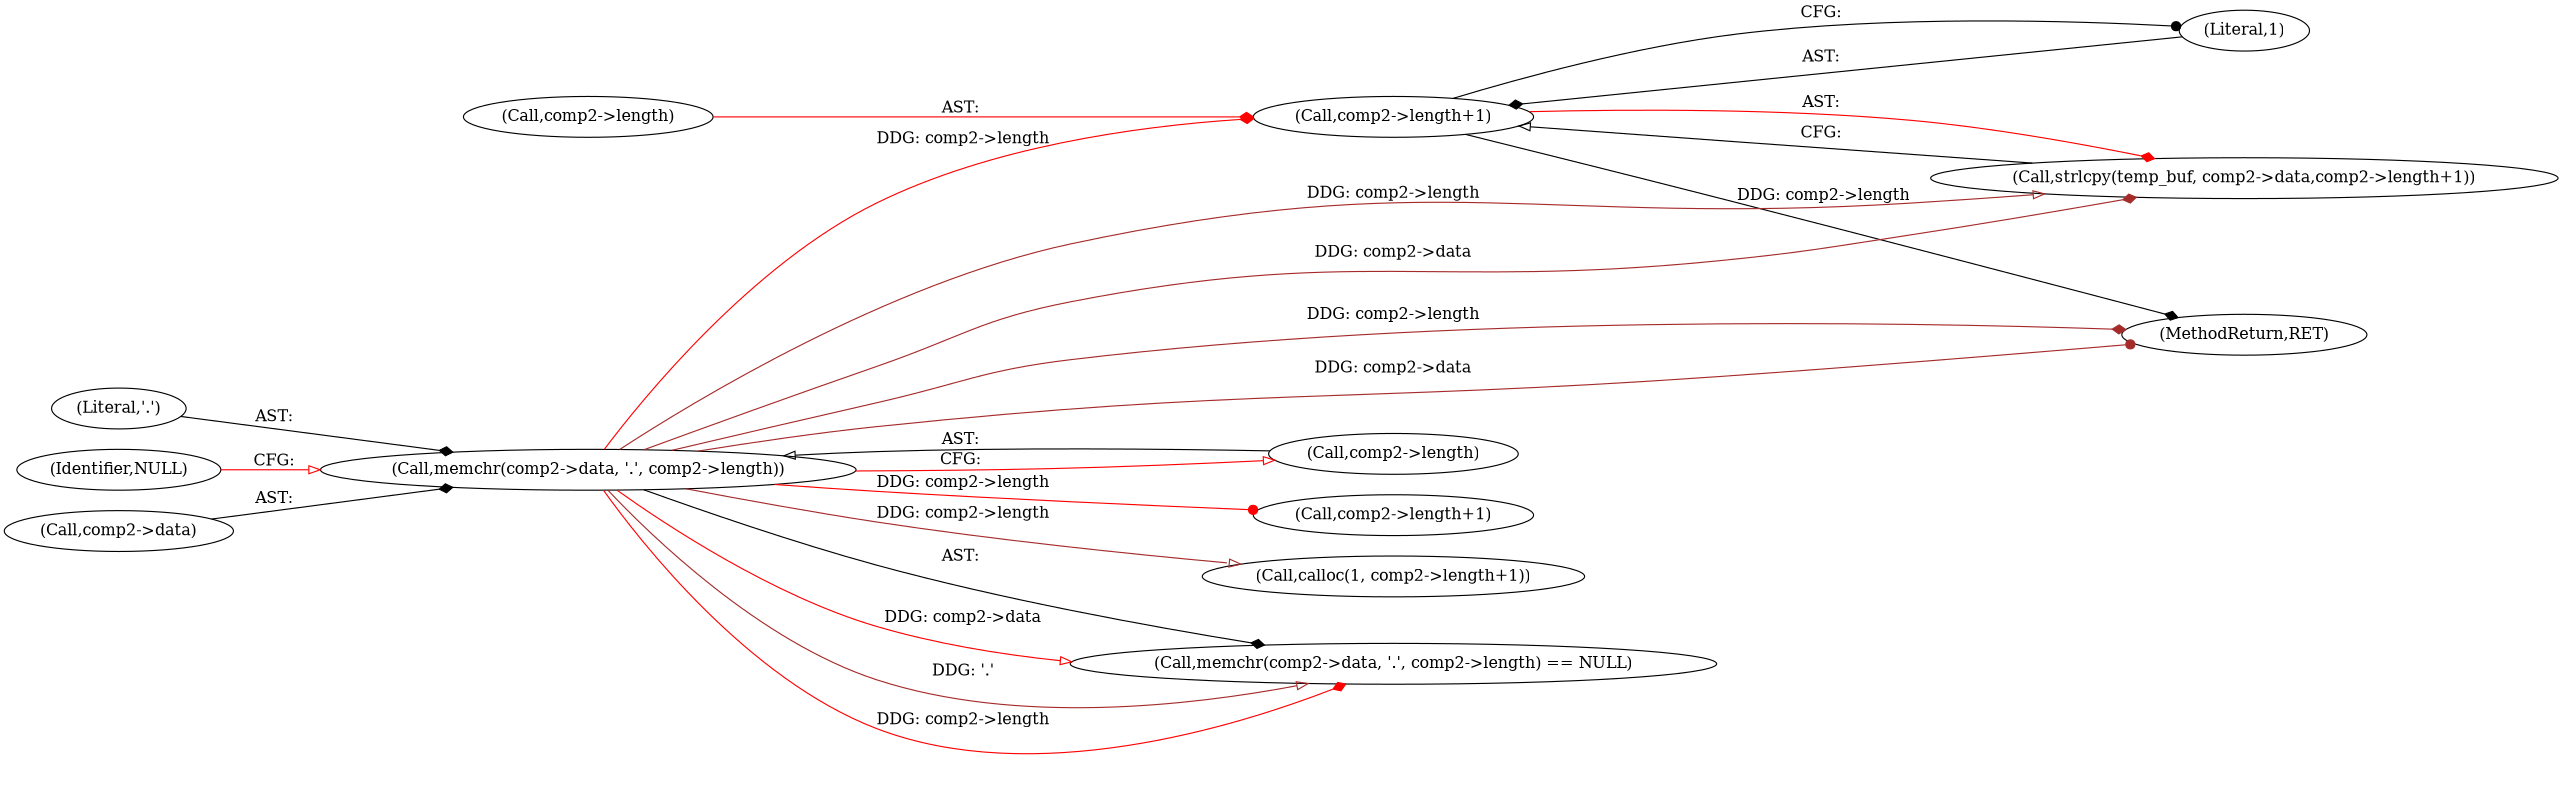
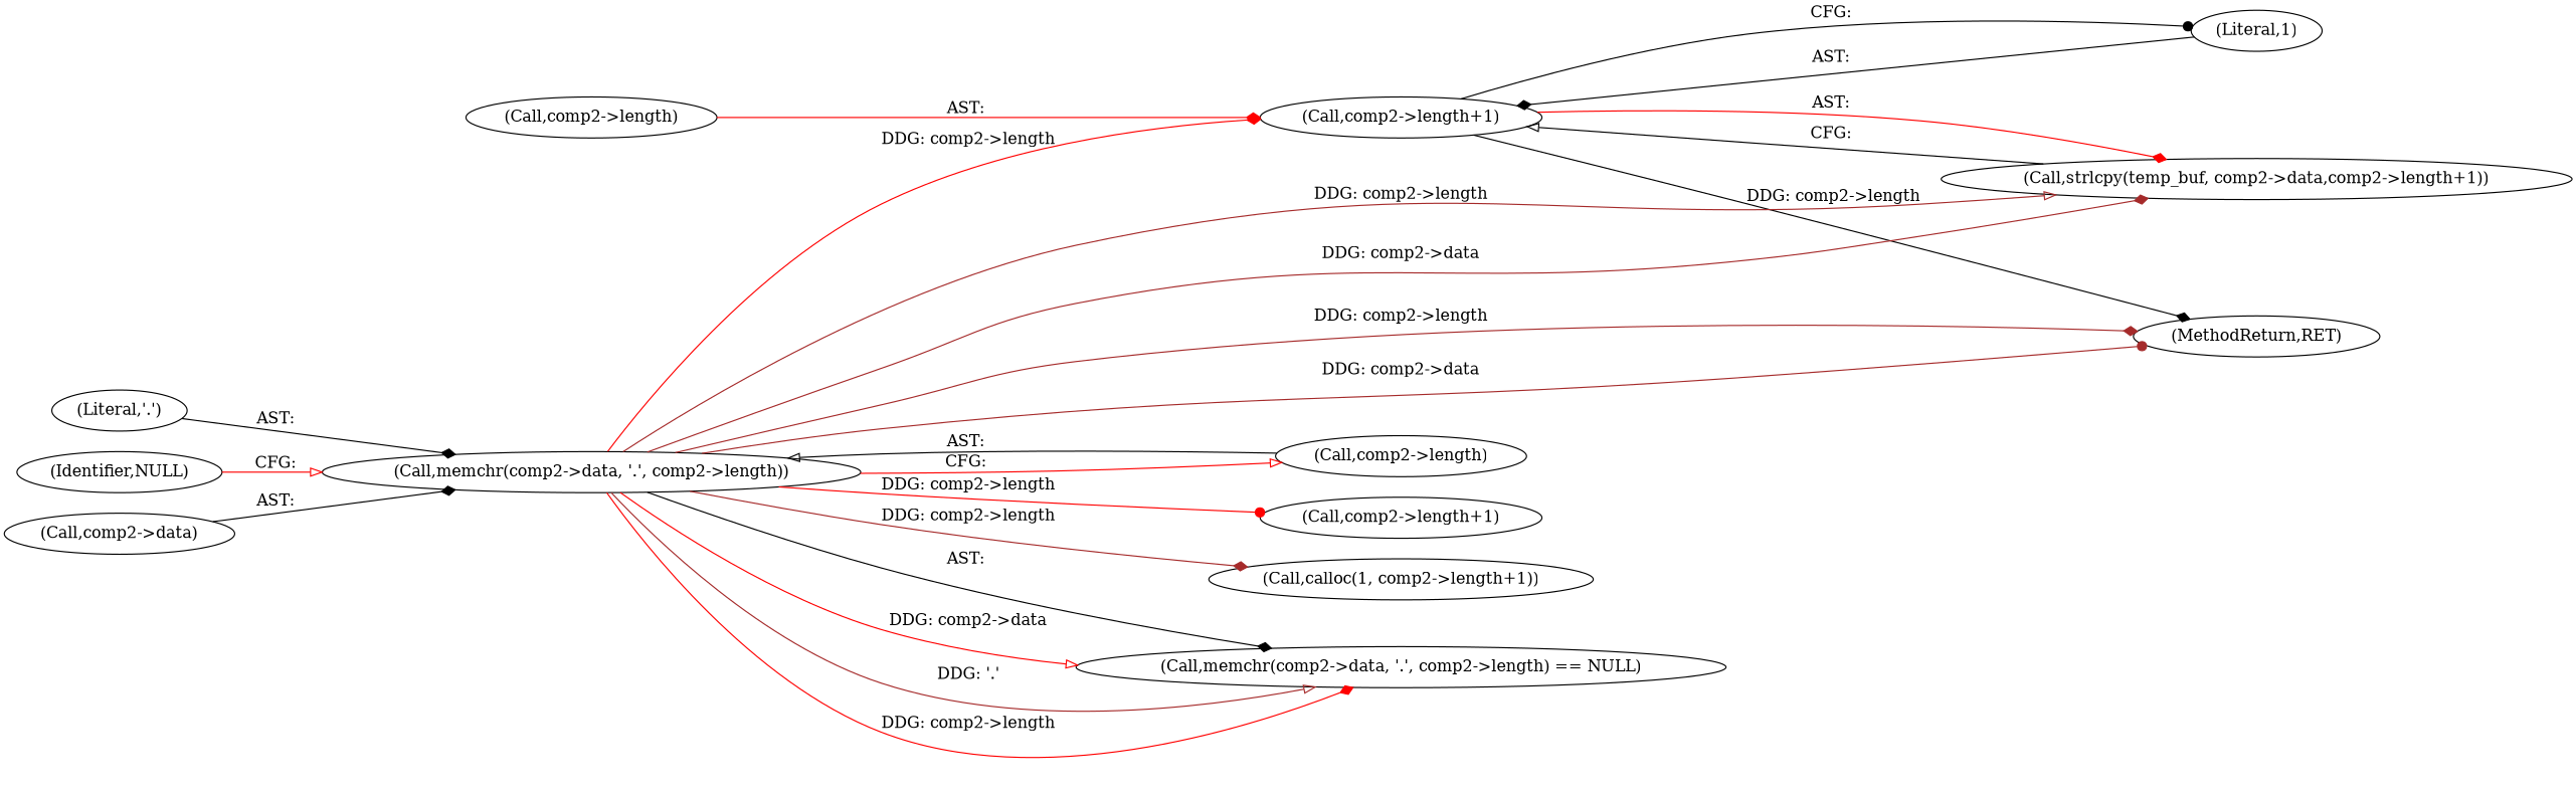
  digraph {
    rankdir=LR
    edge [arrowhead=diamond color=black]
    n1 [label="(Call,comp2->length+1)"]
    n2 [label="(Literal,1)"]
    n3 [label="(Call,strlcpy(temp_buf, comp2->data,comp2->length+1))"]
    n4 [label="(MethodReturn,RET)"]
    n5 [label="(Call,memchr(comp2->data, '.', comp2->length))"]
    n6 [label="(Call,comp2->length+1)"]
    n7 [label="(Call,calloc(1, comp2->length+1))"]
    n8 [label="(Call,memchr(comp2->data, '.', comp2->length) == NULL)"]
    n9 [label="(Call,comp2->length)"]
    n10 [label="(Literal,'.')"]
    n11 [label="(Identifier,NULL)"]
    n12 [label="(Call,comp2->length)"]
    n13 [label="(Call,comp2->data)"]
    n1 -> n2 [arrowhead=dot label="CFG: "]
    n1 -> n3 [color=red label="AST: "]
    n1 -> n4 [label="DDG: comp2->length"]
    n2 -> n1 [label="AST: "]
    n3 -> n1 [arrowhead=onormal label="CFG: "]
    n5 -> n1 [color=red label="DDG: comp2->length"]
    n5 -> n3 [color=brown label="DDG: comp2->data"]
    n5 -> n3 [arrowhead=onormal color=brown label="DDG: comp2->length"]
    n5 -> n4 [arrowhead=dot color=brown label="DDG: comp2->data"]
    n5 -> n4 [color=brown label="DDG: comp2->length"]
    n5 -> n6 [arrowhead=dot color=red label="DDG: comp2->length"]
-   n5 -> n7 [arrowhead=onormal color=brown label="DDG: comp2->length"]
+   n5 -> n7 [color=brown label="DDG: comp2->length"]
    n5 -> n8 [label="AST: "]
    n5 -> n8 [arrowhead=onormal color=red label="DDG: comp2->data"]
    n5 -> n8 [arrowhead=onormal color=brown label="DDG: '.'"]
    n5 -> n8 [color=red label="DDG: comp2->length"]
    n5 -> n9 [arrowhead=onormal color=red label="CFG: "]
    n9 -> n5 [arrowhead=onormal label="AST: "]
    n10 -> n5 [label="AST: "]
    n11 -> n5 [arrowhead=onormal color=red label="CFG: "]
    n12 -> n1 [color=red label="AST: "]
    n13 -> n5 [label="AST: "]
  }
